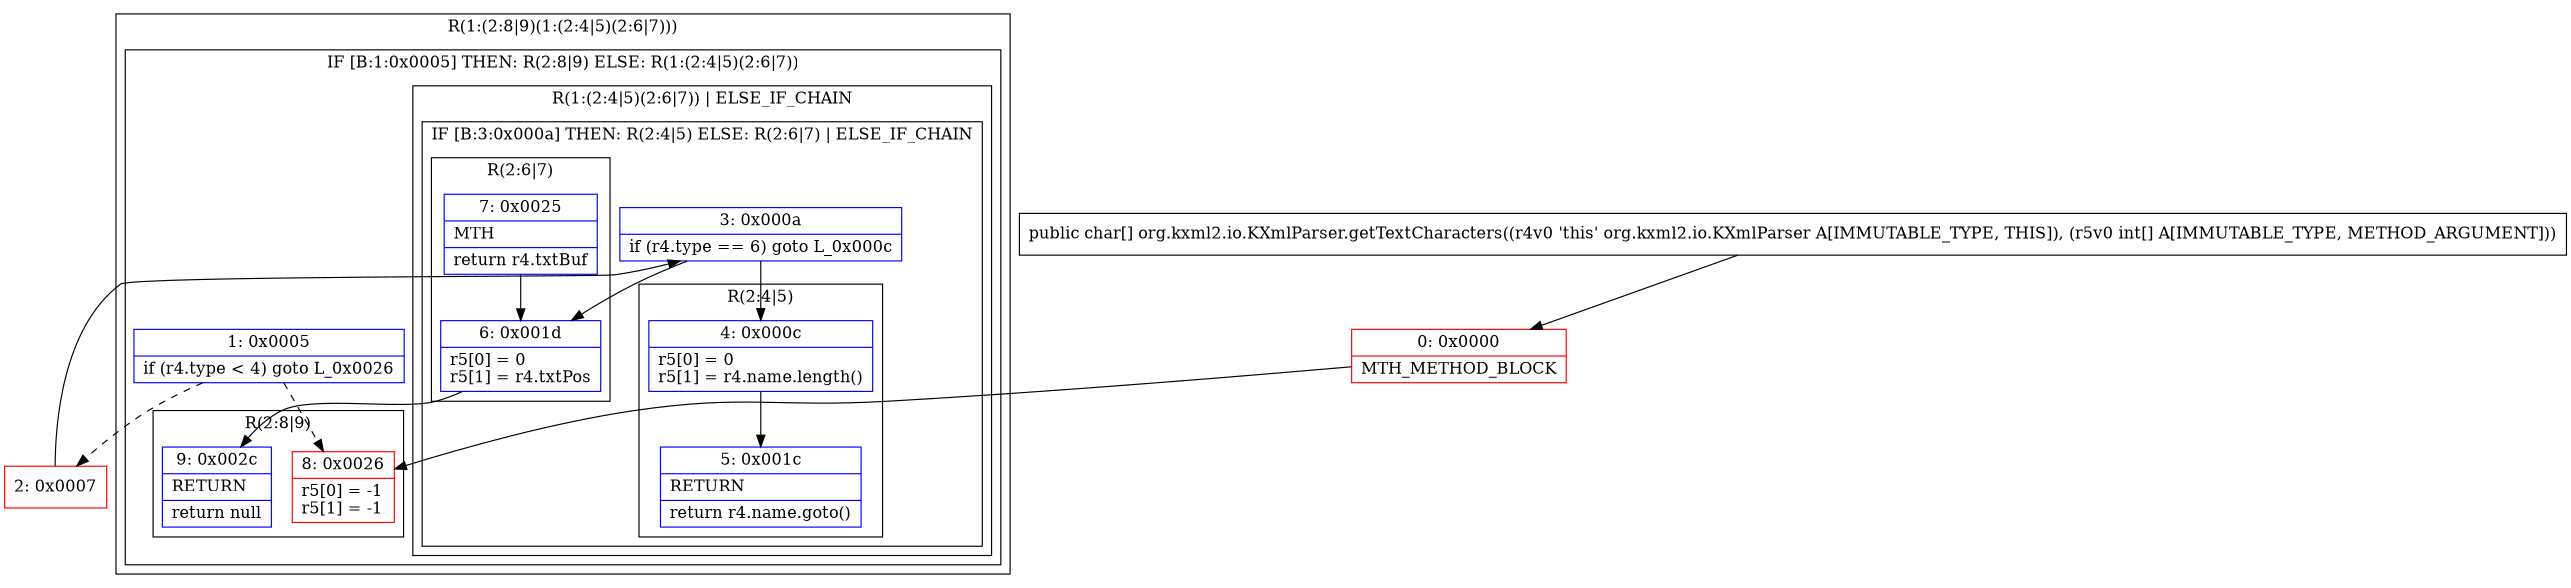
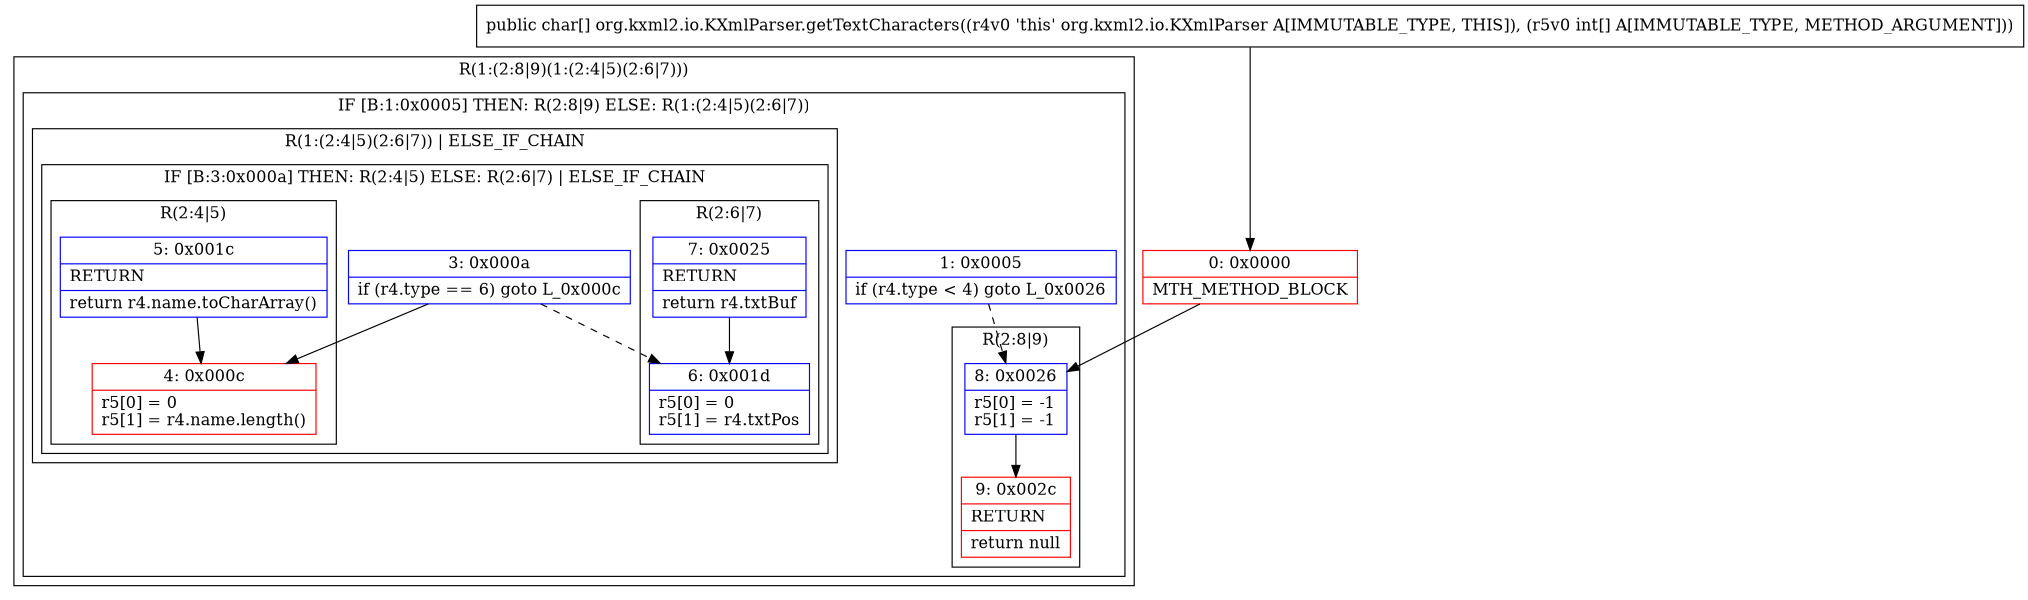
  digraph {
    fontname="DejaVu Serif"
    node [color=blue fontname="DejaVu Serif" shape=record]
    edge [fontname="DejaVu Serif"]
-   n1 [color=red label="{8\:\ 0x0026|r5[0] = \-1\lr5[1] = \-1\l}"]
-   n2 [label="{9\:\ 0x002c|RETURN\l|return null\l}"]
-   n3 [label="{4\:\ 0x000c|r5[0] = 0\lr5[1] = r4.name.length()\l}"]
-   n4 [label="{5\:\ 0x001c|RETURN\l|return r4.name.goto()\l}"]
+   n1 [label="{8\:\ 0x0026|r5[0] = \-1\lr5[1] = \-1\l}"]
+   n2 [color=red label="{9\:\ 0x002c|RETURN\l|return null\l}"]
+   n3 [color=red label="{4\:\ 0x000c|r5[0] = 0\lr5[1] = r4.name.length()\l}"]
+   n4 [label="{5\:\ 0x001c|RETURN\l|return r4.name.toCharArray()\l}"]
    n5 [label="{6\:\ 0x001d|r5[0] = 0\lr5[1] = r4.txtPos\l}"]
-   n6 [label="{7\:\ 0x0025|MTH\l|return r4.txtBuf\l}"]
+   n6 [label="{7\:\ 0x0025|RETURN\l|return r4.txtBuf\l}"]
    n7 [label="{3\:\ 0x000a|if (r4.type == 6) goto L_0x000c\l}"]
    n8 [label="{1\:\ 0x0005|if (r4.type \< 4) goto L_0x0026\l}"]
-   n9 [color=red label="{2\:\ 0x0007}"]
    n10 [color=red label="{0\:\ 0x0000|MTH_METHOD_BLOCK\l}"]
    n11 [label="{public char[] org.kxml2.io.KXmlParser.getTextCharacters((r4v0 'this' org.kxml2.io.KXmlParser A[IMMUTABLE_TYPE, THIS]), (r5v0 int[] A[IMMUTABLE_TYPE, METHOD_ARGUMENT])) }" color=""]
    subgraph cluster_1 {
      label="R(1:(2:8|9)(1:(2:4|5)(2:6|7)))"
      subgraph cluster_2 {
        label="IF [B:1:0x0005] THEN: R(2:8|9) ELSE: R(1:(2:4|5)(2:6|7))"
        n8
        subgraph cluster_3 {
          label="R(2:8|9)"
          n1
          n2
        }
        subgraph cluster_4 {
          label="R(1:(2:4|5)(2:6|7)) | ELSE_IF_CHAIN\l"
          subgraph cluster_5 {
            label="IF [B:3:0x000a] THEN: R(2:4|5) ELSE: R(2:6|7) | ELSE_IF_CHAIN\l"
            n7
            subgraph cluster_6 {
              label="R(2:4|5)"
              n3
              n4
            }
            subgraph cluster_7 {
              label="R(2:6|7)"
              n5
              n6
            }
          }
        }
      }
    }
-   n5 -> n2
-   n3 -> n4
+   n1 -> n2
+   n4 -> n3
    n6 -> n5
    n7 -> n3
-   n7 -> n5 [style=solid]
+   n7 -> n5 [style=dashed]
    n8 -> n1 [style=dashed]
-   n8 -> n9 [style=dashed]
-   n9 -> n7
    n10 -> n1
    n11 -> n10
  }
